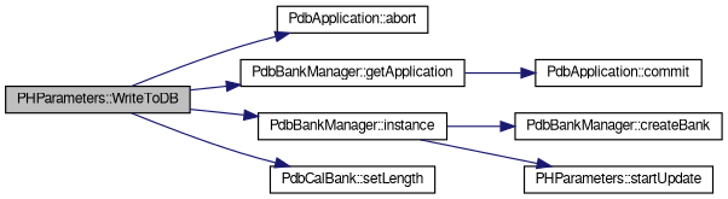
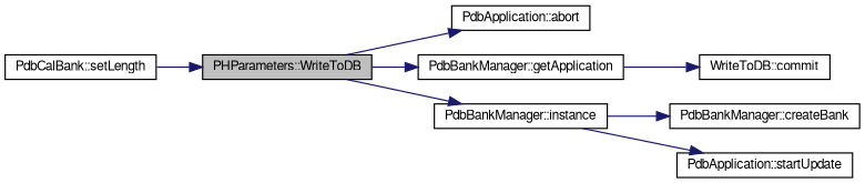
  digraph {
    rankdir=LR
    node [color=black fontname=FreeSans fontsize=10 shape=record]
    edge [color=midnightblue fontname=FreeSans fontsize=10 labelfontname=FreeSans labelfontsize=10 style=solid]
    n1 [fillcolor=grey75 fontcolor=black height=0.2 label="PHParameters::WriteToDB" style=filled width=0.4]
    n2 [height=0.2 label="PdbApplication::abort" width=0.4]
    n3 [height=0.2 label="PdbBankManager::getApplication" width=0.4]
    n4 [height=0.2 label="PdbBankManager::instance" width=0.4]
    n5 [height=0.2 label="PdbCalBank::setLength" width=0.4]
-   n6 [height=0.2 label="PdbApplication::commit" width=0.4]
+   n6 [height=0.2 label="WriteToDB::commit" width=0.4]
    n7 [height=0.2 label="PdbBankManager::createBank" width=0.4]
-   n8 [height=0.2 label="PHParameters::startUpdate" width=0.4]
+   n8 [height=0.2 label="PdbApplication::startUpdate" width=0.4]
    n1 -> n2
    n1 -> n3
    n1 -> n4
-   n1 -> n5
+   n5 -> n1
    n3 -> n6
    n4 -> n7
    n4 -> n8
  }
